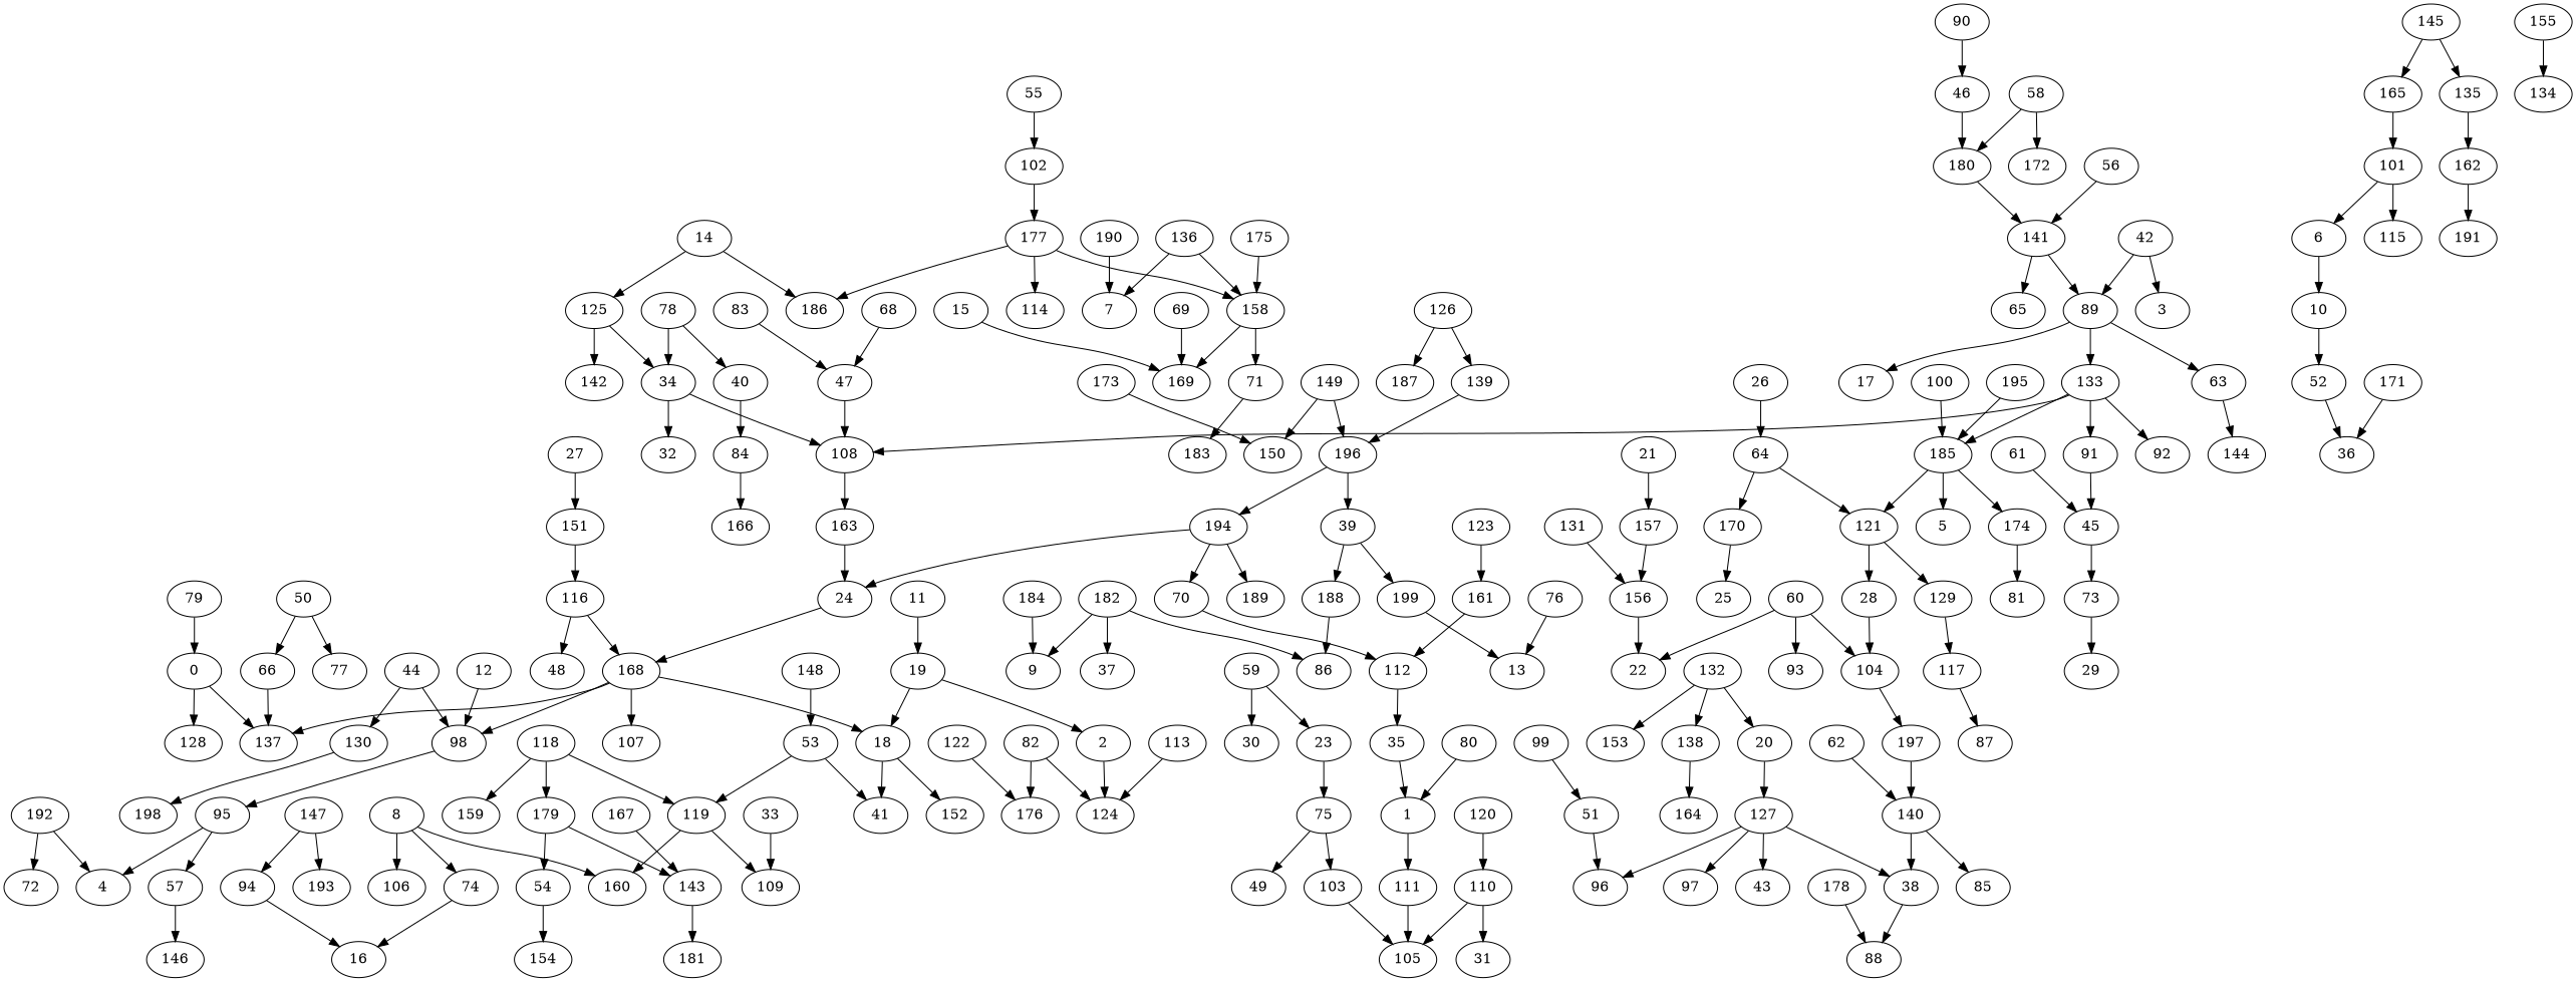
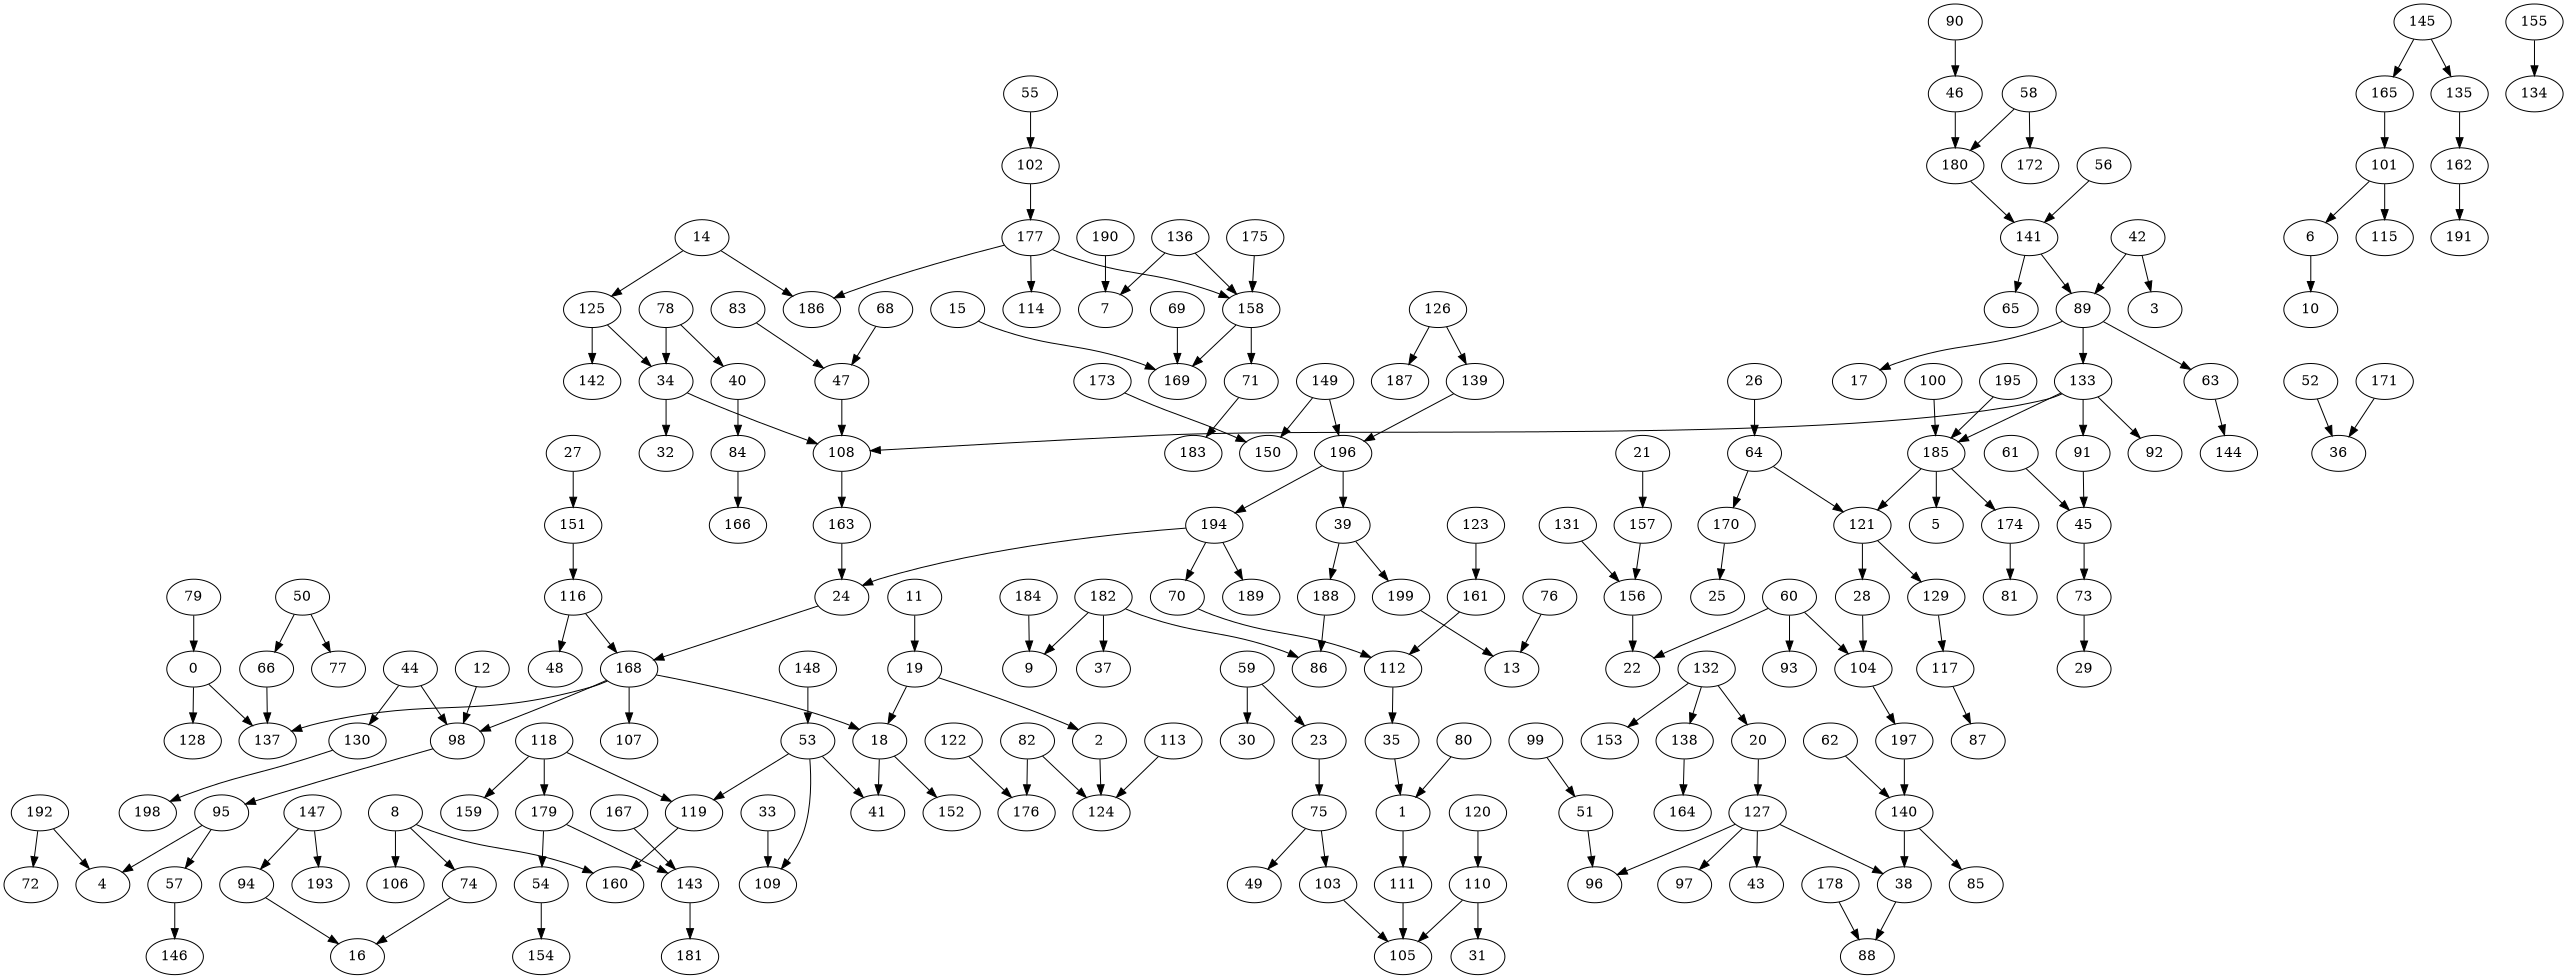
  digraph {
    n1 [label=89]
    n2 [label=63]
    n3 [label=133]
    n4 [label=17]
    n5 [label=144]
    n6 [label=108]
    n7 [label=91]
    n8 [label=185]
    n9 [label=92]
    n10 [label=162]
    n11 [label=191]
    n12 [label=194]
    n13 [label=189]
    n14 [label=70]
    n15 [label=24]
    n16 [label=112]
    n17 [label=168]
    n18 [label=163]
    n19 [label=79]
    n20 [label=0]
    n21 [label=137]
    n22 [label=128]
    n23 [label=125]
    n24 [label=34]
    n25 [label=142]
    n26 [label=32]
    n27 [label=54]
    n28 [label=154]
    n29 [label=21]
    n30 [label=157]
    n31 [label=156]
    n32 [label=22]
    n33 [label=78]
    n34 [label=40]
    n35 [label=84]
    n36 [label=166]
    n37 [label=197]
    n38 [label=140]
    n39 [label=38]
    n40 [label=85]
    n41 [label=88]
    n42 [label=131]
    n43 [label=177]
    n44 [label=158]
    n45 [label=186]
    n46 [label=114]
    n47 [label=169]
    n48 [label=71]
    n49 [label=183]
    n50 [label=44]
    n51 [label=98]
    n52 [label=130]
    n53 [label=95]
    n54 [label=198]
    n55 [label=57]
    n56 [label=4]
    n57 [label=99]
    n58 [label=51]
    n59 [label=96]
    n60 [label=136]
    n61 [label=7]
    n62 [label=45]
    n63 [label=121]
    n64 [label=174]
    n65 [label=5]
    n66 [label=73]
    n67 [label=18]
    n68 [label=107]
    n69 [label=41]
    n70 [label=152]
    n71 [label=33]
    n72 [label=109]
    n73 [label=28]
    n74 [label=129]
    n75 [label=81]
    n76 [label=127]
    n77 [label=97]
    n78 [label=43]
    n79 [label=35]
    n80 [label=1]
    n81 [label=102]
    n82 [label=94]
    n83 [label=16]
    n84 [label=182]
    n85 [label=86]
    n86 [label=37]
    n87 [label=9]
    n88 [label=146]
    n89 [label=29]
    n90 [label=80]
    n91 [label=111]
    n92 [label=105]
    n93 [label=50]
    n94 [label=66]
    n95 [label=77]
    n96 [label=10]
    n97 [label=52]
    n98 [label=36]
    n99 [label=196]
    n100 [label=39]
    n101 [label=199]
    n102 [label=188]
    n103 [label=62]
    n104 [label=26]
    n105 [label=64]
    n106 [label=170]
    n107 [label=25]
    n108 [label=179]
    n109 [label=143]
    n110 [label=181]
    n111 [label=149]
    n112 [label=150]
    n113 [label=118]
    n114 [label=119]
    n115 [label=159]
    n116 [label=160]
    n117 [label=6]
    n118 [label=19]
    n119 [label=2]
    n120 [label=124]
    n121 [label=82]
    n122 [label=176]
    n123 [label=60]
    n124 [label=104]
    n125 [label=93]
    n126 [label=8]
    n127 [label=74]
    n128 [label=106]
    n129 [label=141]
    n130 [label=65]
    n131 [label=69]
    n132 [label=14]
    n133 [label=76]
    n134 [label=13]
    n135 [label=83]
    n136 [label=47]
    n137 [label=20]
    n138 [label=101]
    n139 [label=115]
    n140 [label=167]
    n141 [label=15]
    n142 [label=117]
    n143 [label=145]
    n144 [label=165]
    n145 [label=135]
    n146 [label=53]
    n147 [label=110]
    n148 [label=31]
    n149 [label=132]
    n150 [label=153]
    n151 [label=138]
    n152 [label=164]
    n153 [label=100]
    n154 [label=55]
    n155 [label=87]
    n156 [label=27]
    n157 [label=151]
    n158 [label=116]
    n159 [label=48]
    n160 [label=113]
    n161 [label=126]
    n162 [label=139]
    n163 [label=187]
    n164 [label=147]
    n165 [label=193]
    n166 [label=171]
    n167 [label=58]
    n168 [label=180]
    n169 [label=172]
    n170 [label=122]
    n171 [label=68]
    n172 [label=46]
    n173 [label=42]
    n174 [label=3]
    n175 [label=155]
    n176 [label=134]
    n177 [label=120]
    n178 [label=195]
    n179 [label=192]
    n180 [label=72]
    n181 [label=103]
    n182 [label=190]
    n183 [label=75]
    n184 [label=49]
    n185 [label=178]
    n186 [label=123]
    n187 [label=161]
    n188 [label=61]
    n189 [label=56]
    n190 [label=175]
    n191 [label=173]
    n192 [label=59]
    n193 [label=23]
    n194 [label=30]
    n195 [label=12]
    n196 [label=148]
    n197 [label=11]
    n198 [label=184]
    n199 [label=90]
    n1 -> n2
    n1 -> n3
    n1 -> n4
    n2 -> n5
    n3 -> n6
    n3 -> n7
    n3 -> n8
    n3 -> n9
    n6 -> n18
    n7 -> n62
    n8 -> n63
    n8 -> n64
    n8 -> n65
    n10 -> n11
    n12 -> n13
    n12 -> n14
    n12 -> n15
    n14 -> n16
    n15 -> n17
    n16 -> n79
    n17 -> n21
    n17 -> n51
    n17 -> n67
    n17 -> n68
    n18 -> n15
    n19 -> n20
    n20 -> n21
    n20 -> n22
    n23 -> n24
    n23 -> n25
    n24 -> n6
    n24 -> n26
    n27 -> n28
    n29 -> n30
    n30 -> n31
    n31 -> n32
    n33 -> n24
    n33 -> n34
    n34 -> n35
    n35 -> n36
    n37 -> n38
    n38 -> n39
    n38 -> n40
    n39 -> n41
    n42 -> n31
    n43 -> n44
    n43 -> n45
    n43 -> n46
    n44 -> n47
    n44 -> n48
    n48 -> n49
    n50 -> n51
    n50 -> n52
    n51 -> n53
    n52 -> n54
    n53 -> n55
    n53 -> n56
    n55 -> n88
    n57 -> n58
    n58 -> n59
    n60 -> n44
    n60 -> n61
    n62 -> n66
    n63 -> n73
    n63 -> n74
    n64 -> n75
    n66 -> n89
    n67 -> n69
    n67 -> n70
    n71 -> n72
    n73 -> n124
    n74 -> n142
    n76 -> n39
    n76 -> n59
    n76 -> n77
    n76 -> n78
    n79 -> n80
    n80 -> n91
    n81 -> n43
    n82 -> n83
    n84 -> n85
    n84 -> n86
    n84 -> n87
    n90 -> n80
    n91 -> n92
    n93 -> n94
    n93 -> n95
    n94 -> n21
-   n96 -> n97
    n97 -> n98
    n99 -> n12
    n99 -> n100
    n100 -> n101
    n100 -> n102
    n101 -> n134
    n102 -> n85
    n103 -> n38
    n104 -> n105
    n105 -> n63
    n105 -> n106
    n106 -> n107
    n108 -> n27
    n108 -> n109
    n109 -> n110
    n111 -> n99
    n111 -> n112
    n113 -> n108
    n113 -> n114
    n113 -> n115
    n114 -> n116
    n117 -> n96
    n118 -> n67
    n118 -> n119
    n119 -> n120
    n121 -> n120
    n121 -> n122
    n123 -> n32
    n123 -> n124
    n123 -> n125
    n124 -> n37
    n126 -> n116
    n126 -> n127
    n126 -> n128
    n127 -> n83
    n129 -> n1
    n129 -> n130
    n131 -> n47
    n132 -> n23
    n132 -> n45
    n133 -> n134
    n135 -> n136
    n136 -> n6
    n137 -> n76
    n138 -> n117
    n138 -> n139
    n140 -> n109
    n141 -> n47
    n142 -> n155
    n143 -> n144
    n143 -> n145
    n144 -> n138
    n145 -> n10
    n146 -> n69
-   n114 -> n72
+   n146 -> n72
    n146 -> n114
    n147 -> n92
    n147 -> n148
    n149 -> n137
    n149 -> n150
    n149 -> n151
    n151 -> n152
    n153 -> n8
    n154 -> n81
    n156 -> n157
    n157 -> n158
    n158 -> n17
    n158 -> n159
    n160 -> n120
    n161 -> n162
    n161 -> n163
    n162 -> n99
    n164 -> n82
    n164 -> n165
    n166 -> n98
    n167 -> n168
    n167 -> n169
    n168 -> n129
    n170 -> n122
    n171 -> n136
    n172 -> n168
    n173 -> n1
    n173 -> n174
    n175 -> n176
    n177 -> n147
    n178 -> n8
    n179 -> n56
    n179 -> n180
    n181 -> n92
    n182 -> n61
    n183 -> n181
    n183 -> n184
    n185 -> n41
    n186 -> n187
    n187 -> n16
    n188 -> n62
    n189 -> n129
    n190 -> n44
    n191 -> n112
    n192 -> n193
    n192 -> n194
    n193 -> n183
    n195 -> n51
    n196 -> n146
    n197 -> n118
    n198 -> n87
    n199 -> n172
  }
